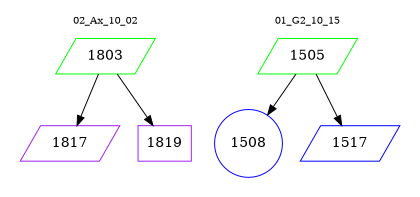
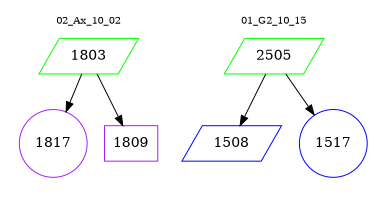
  digraph {
    node [color=green shape=parallelogram]
    edge [color=black]
    n1 [label=1803]
-   n2 [color=purple label=1817]
-   n3 [color=purple label=1819 shape=box]
-   n4 [label=1505]
-   n5 [color=blue label=1508 shape=circle]
-   n6 [color=blue label=1517]
+   n2 [color=purple label=1817 shape=circle]
+   n3 [color=purple label=1809 shape=box]
+   n4 [label=2505]
+   n5 [color=blue label=1508]
+   n6 [color=blue label=1517 shape=circle]
    subgraph cluster_1 {
      color=white
      fontsize=10
      label="02_Ax_10_02"
      n1
      n2
      n3
    }
    subgraph cluster_2 {
      color=white
      fontsize=10
      label="01_G2_10_15"
      n4
      n5
      n6
    }
    n1 -> n2
    n1 -> n3
    n4 -> n5
    n4 -> n6
  }
